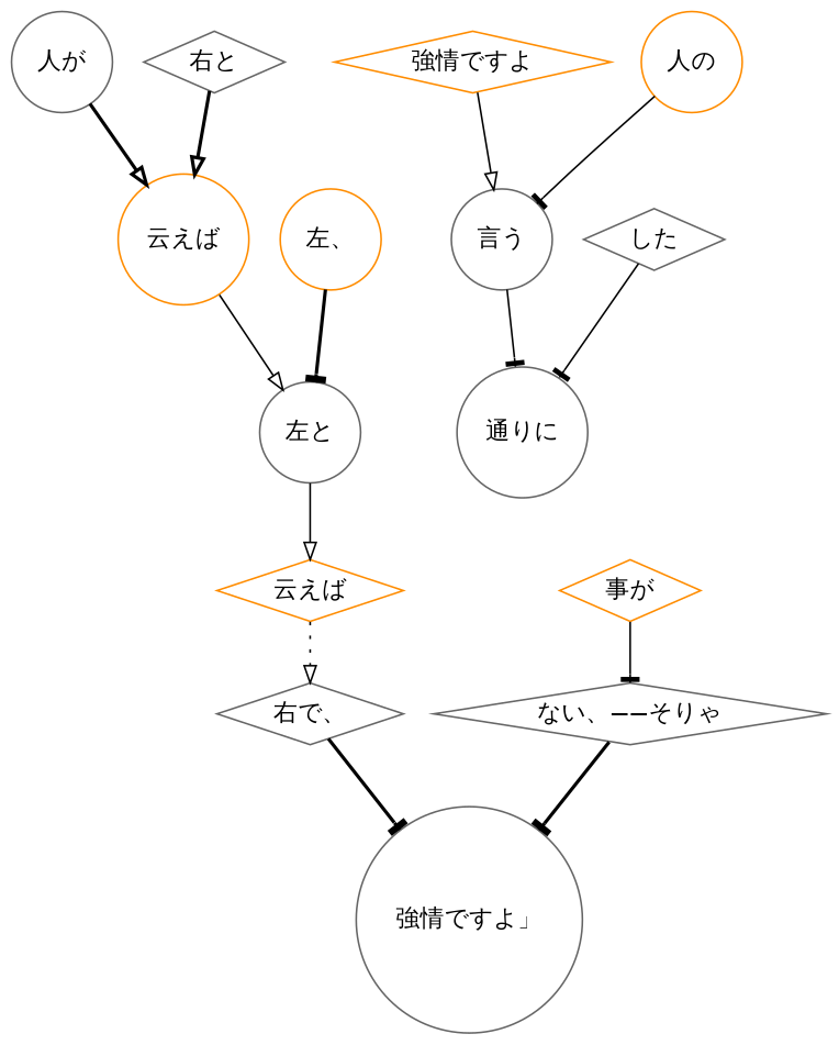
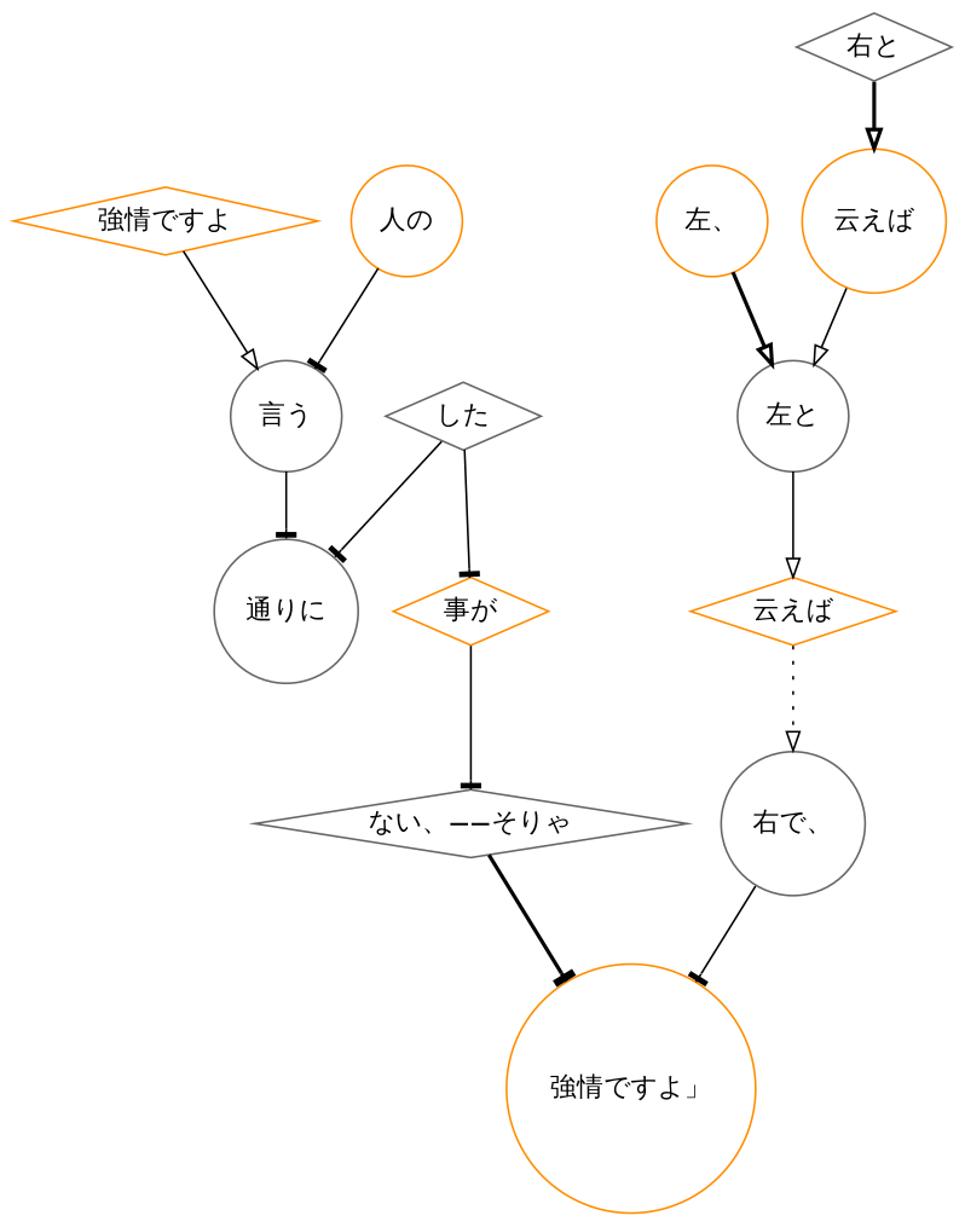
  digraph {
    fontname=Lato
    node [color=gray40 fontname=Lato shape=circle]
    edge [arrowhead=onormal fontname=Lato style=solid]
-   n1 [label="人が"]
    n2 [color=darkorange label="云えば"]
    n3 [label="左と"]
    n4 [label="右と" shape=diamond]
    n5 [color=darkorange label="云えば" shape=diamond]
    n6 [color=darkorange label="左、"]
-   n7 [label="右で、" shape=diamond]
-   n8 [label="強情ですよ」"]
+   n7 [label="右で、"]
+   n8 [color=darkorange label="強情ですよ」"]
    n9 [color=darkorange label="強情ですよ" shape=diamond]
    n10 [label="言う"]
    n11 [label="通りに"]
    n12 [color=darkorange label="人の"]
    n13 [label="した" shape=diamond]
    n14 [color=darkorange label="事が" shape=diamond]
    n15 [label="ない、——そりゃ" shape=diamond]
-   n1 -> n2 [style=bold]
    n2 -> n3
    n3 -> n5
    n4 -> n2 [style=bold]
    n5 -> n7 [style=dotted]
-   n6 -> n3 [arrowhead=tee style=bold]
-   n7 -> n8 [arrowhead=tee style=bold]
+   n6 -> n3 [style=bold]
+   n7 -> n8 [arrowhead=tee]
    n9 -> n10
    n10 -> n11 [arrowhead=tee]
    n12 -> n10 [arrowhead=tee]
    n13 -> n11 [arrowhead=tee]
+   n13 -> n14 [arrowhead=tee]
    n14 -> n15 [arrowhead=tee]
    n15 -> n8 [arrowhead=tee style=bold]
  }
